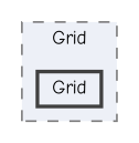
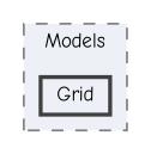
  digraph {
    compound=true
    fontname="Comic Neue"
    n1 [color=grey25 fillcolor="#edf0f7" fontname="Comic Neue" fontsize=10 height=0.2 label=Grid shape=box style="filled,bold" width=0.4]
    subgraph cluster_1 {
      bgcolor="#edf0f7"
      fontsize=10
-     label=Grid
+     label=Models
      pencolor=grey50
      style="filled,dashed"
      n1
    }
  }
